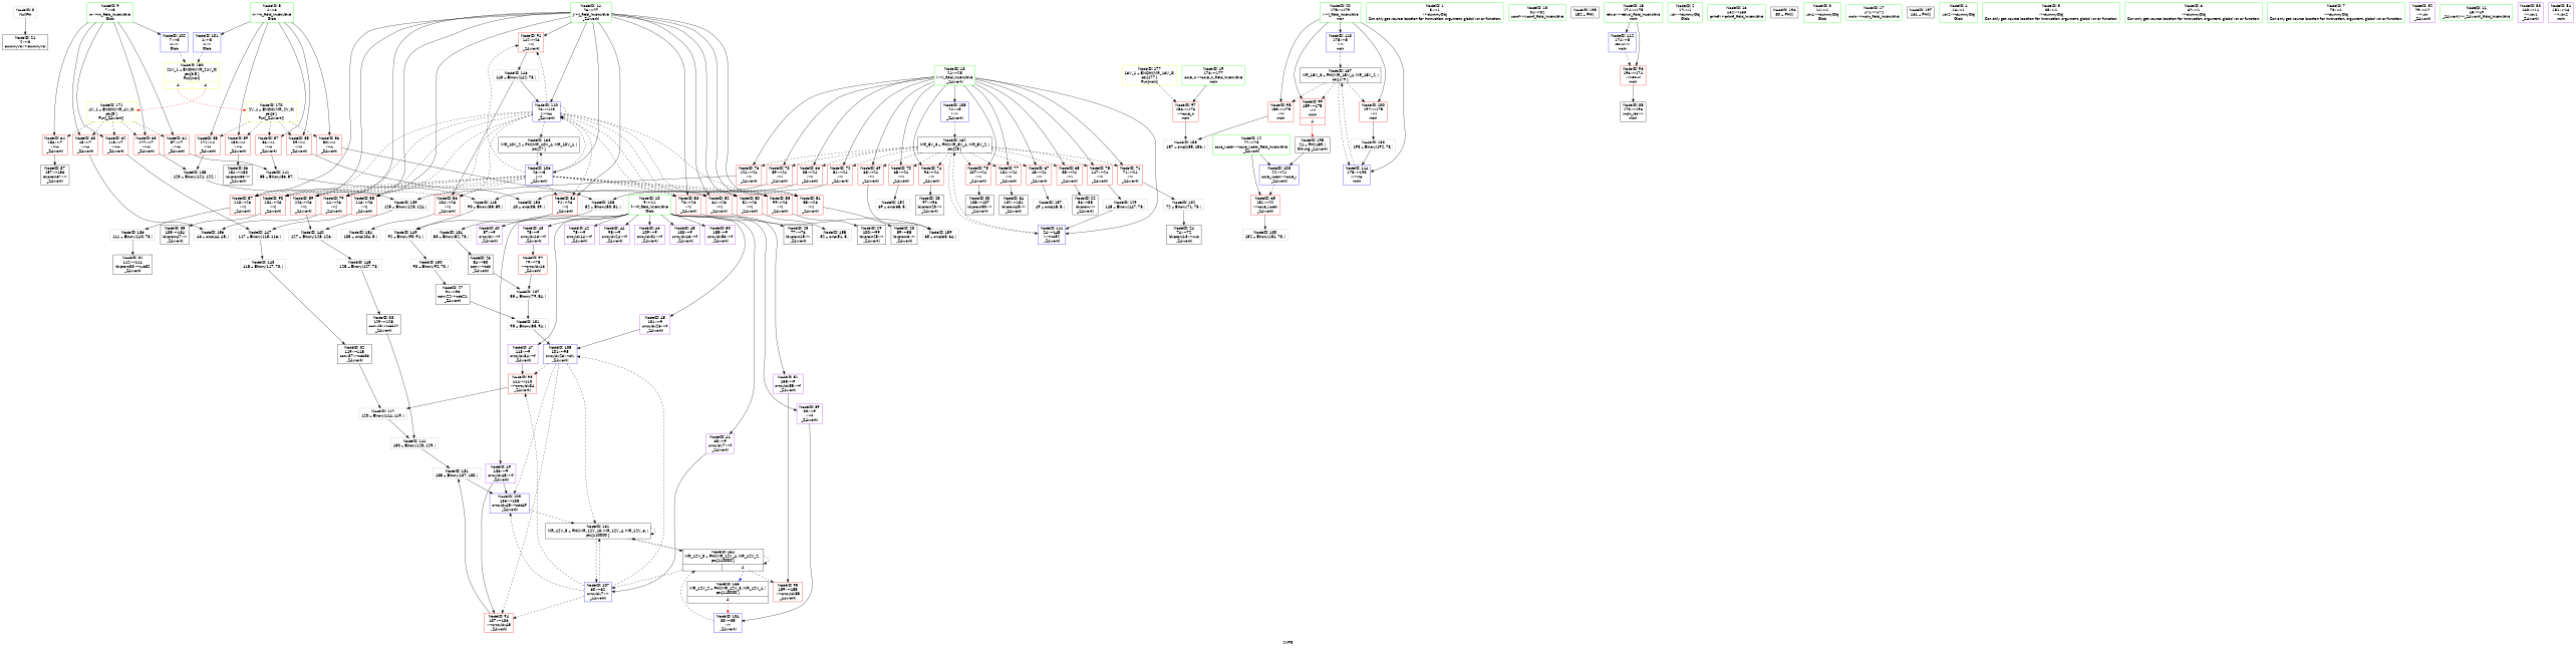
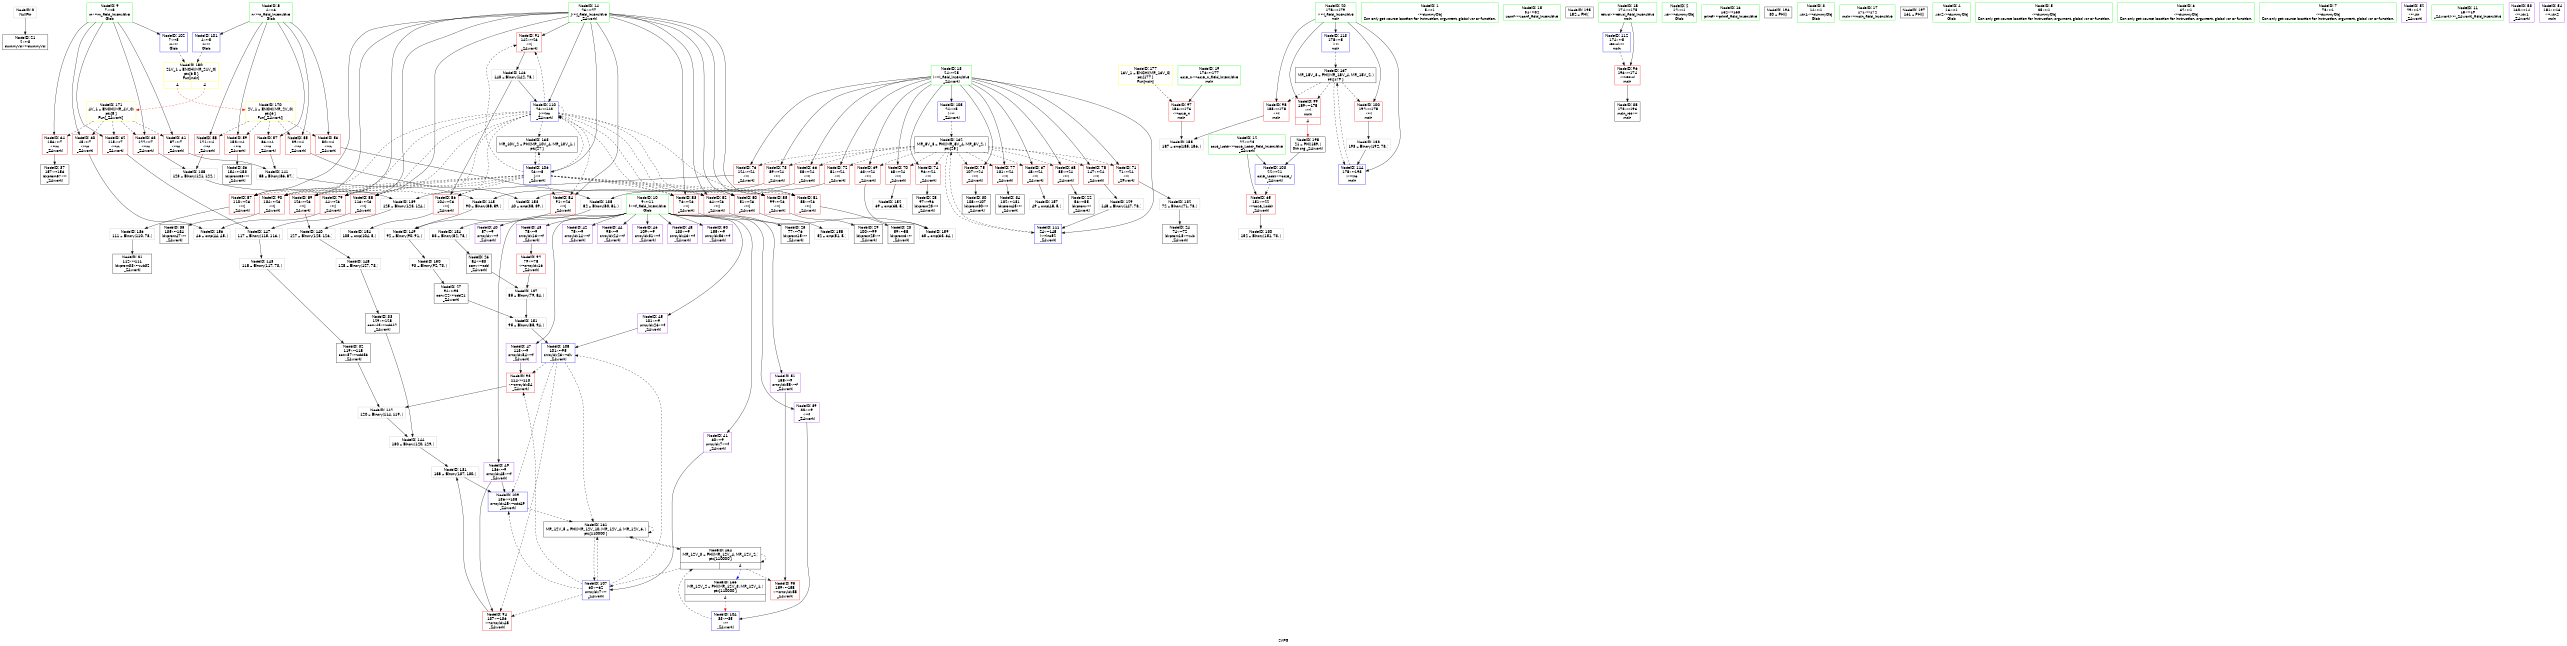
  digraph {
    fontname=Lato
    label=SVFG
    node [color=red fontname=Lato shape=record]
    edge [fontname=Lato style=solid]
    n1 [color=grey label="{NodeID: 0\nNullPtr}"]
    n2 [color=black label="{NodeID: 21\n2\<--3\ndummyVal\<--dummyVal\n}"]
    n3 [color=yellow label="{NodeID: 180\n21V_1 = ENCHI(MR_21V_0)\npts\{6 8 \}\nFun[main]|{<s0>4|<s1>4}}" style=double]
    n4 [color=yellow label="{NodeID: 170\n2V_1 = ENCHI(MR_2V_0)\npts\{6 \}\nFun[_Z4worki]}" style=double]
    n5 [color=yellow label="{NodeID: 171\n4V_1 = ENCHI(MR_4V_0)\npts\{8 \}\nFun[_Z4worki]}" style=double]
    n6 [label="{NodeID: 56\n80\<--4\n\<--n\n_Z4worki\n}"]
    n7 [label="{NodeID: 57\n86\<--4\n\<--n\n_Z4worki\n}"]
    n8 [label="{NodeID: 58\n121\<--4\n\<--n\n_Z4worki\n}"]
    n9 [label="{NodeID: 59\n153\<--4\n\<--n\n_Z4worki\n}"]
    n10 [label="{NodeID: 55\n39\<--4\n\<--n\n_Z4worki\n}"]
    n11 [label="{NodeID: 60\n45\<--7\n\<--m\n_Z4worki\n}"]
    n12 [label="{NodeID: 61\n87\<--7\n\<--m\n_Z4worki\n}"]
    n13 [label="{NodeID: 62\n115\<--7\n\<--m\n_Z4worki\n}"]
    n14 [label="{NodeID: 63\n122\<--7\n\<--m\n_Z4worki\n}"]
    n15 [label="{NodeID: 64\n156\<--7\n\<--m\n_Z4worki\n}"]
    n16 [color=grey label="{NodeID: 135\n82 = Binary(80, 81, )\n}"]
    n17 [color=grey label="{NodeID: 141\n88 = Binary(86, 87, )\n}"]
    n18 [color=grey label="{NodeID: 138\n123 = Binary(121, 122, )\n}"]
    n19 [color=black label="{NodeID: 36\n154\<--153\nidxprom55\<--\n_Z4worki\n}"]
    n20 [color=grey label="{NodeID: 153\n40 = cmp(38, 39, )\n}"]
    n21 [color=grey label="{NodeID: 156\n46 = cmp(44, 45, )\n}"]
    n22 [color=grey label="{NodeID: 147\n117 = Binary(115, 116, )\n}"]
    n23 [color=black label="{NodeID: 37\n157\<--156\nidxprom57\<--\n_Z4worki\n}"]
    n24 [label="{NodeID: 97\n186\<--176\n\<--case_n\nmain\n}"]
    n25 [color=grey label="{NodeID: 155\n187 = cmp(185, 186, )\n}"]
    n26 [color=green label="{NodeID: 14\n26\<--27\nj\<--j_field_insensitive\n_Z4worki\n}"]
    n27 [label="{NodeID: 79\n44\<--26\n\<--j\n_Z4worki\n}"]
    n28 [label="{NodeID: 80\n51\<--26\n\<--j\n_Z4worki\n}"]
    n29 [label="{NodeID: 81\n58\<--26\n\<--j\n_Z4worki\n}"]
    n30 [label="{NodeID: 82\n64\<--26\n\<--j\n_Z4worki\n}"]
    n31 [label="{NodeID: 83\n76\<--26\n\<--j\n_Z4worki\n}"]
    n32 [label="{NodeID: 84\n91\<--26\n\<--j\n_Z4worki\n}"]
    n33 [label="{NodeID: 85\n99\<--26\n\<--j\n_Z4worki\n}"]
    n34 [label="{NodeID: 87\n110\<--26\n\<--j\n_Z4worki\n}"]
    n35 [label="{NodeID: 88\n116\<--26\n\<--j\n_Z4worki\n}"]
    n36 [label="{NodeID: 89\n126\<--26\n\<--j\n_Z4worki\n}"]
    n37 [label="{NodeID: 90\n134\<--26\n\<--j\n_Z4worki\n}"]
    n38 [label="{NodeID: 91\n142\<--26\n\<--j\n_Z4worki\n}"]
    n39 [color=blue label="{NodeID: 106\n26\<--5\nj\<--\n_Z4worki\n}"]
    n40 [color=blue label="{NodeID: 110\n26\<--143\nj\<--inc\n_Z4worki\n}"]
    n41 [color=grey label="{NodeID: 158\n52 = cmp(51, 5, )\n}"]
    n42 [color=black label="{NodeID: 23\n59\<--58\nidxprom6\<--\n_Z4worki\n}"]
    n43 [color=grey label="{NodeID: 159\n65 = cmp(63, 64, )\n}"]
    n44 [color=black label="{NodeID: 25\n77\<--76\nidxprom15\<--\n_Z4worki\n}"]
    n45 [color=grey label="{NodeID: 149\n92 = Binary(90, 91, )\n}"]
    n46 [color=black label="{NodeID: 29\n100\<--99\nidxprom25\<--\n_Z4worki\n}"]
    n47 [label="{NodeID: 86\n104\<--26\n\<--j\n_Z4worki\n}"]
    n48 [color=grey label="{NodeID: 154\n105 = cmp(104, 5, )\n}"]
    n49 [color=grey label="{NodeID: 136\n111 = Binary(110, 73, )\n}"]
    n50 [color=grey label="{NodeID: 140\n127 = Binary(125, 126, )\n}"]
    n51 [color=black label="{NodeID: 35\n135\<--134\nidxprom47\<--\n_Z4worki\n}"]
    n52 [color=grey label="{NodeID: 146\n143 = Binary(142, 73, )\n}"]
    n53 [color=black label="{NodeID: 163\nMR_10V_2 = PHI(MR_10V_4, MR_10V_1, )\npts\{27 \}\n}"]
    n54 [color=grey label="{NodeID: 150\n93 = Binary(92, 73, )\n}"]
    n55 [color=black label="{NodeID: 31\n112\<--111\nidxprom33\<--sub32\n_Z4worki\n}"]
    n56 [color=grey label="{NodeID: 143\n118 = Binary(117, 73, )\n}"]
    n57 [color=grey label="{NodeID: 148\n128 = Binary(127, 73, )\n}"]
    n58 [color=blue label="{NodeID: 111\n24\<--148\ni\<--inc52\n_Z4worki\n}"]
    n59 [color=black label="{NodeID: 162\nMR_8V_3 = PHI(MR_8V_4, MR_8V_2, )\npts\{25 \}\n}"]
    n60 [label="{NodeID: 70\n68\<--24\n\<--i\n_Z4worki\n}"]
-   n61 [label="{NodeID: 71\n71\<--24\n\<--i\n_Z4worki\n}"]
+   n61 [label="{NodeID: 71\n71\<--24\n\<--i\n_Z9worki\n}"]
    n62 [label="{NodeID: 72\n81\<--24\n\<--i\n_Z4worki\n}"]
    n63 [label="{NodeID: 73\n89\<--24\n\<--i\n_Z4worki\n}"]
    n64 [label="{NodeID: 74\n96\<--24\n\<--i\n_Z4worki\n}"]
    n65 [label="{NodeID: 75\n107\<--24\n\<--i\n_Z4worki\n}"]
    n66 [label="{NodeID: 76\n124\<--24\n\<--i\n_Z4worki\n}"]
    n67 [label="{NodeID: 77\n131\<--24\n\<--i\n_Z4worki\n}"]
    n68 [label="{NodeID: 78\n147\<--24\n\<--i\n_Z4worki\n}"]
    n69 [label="{NodeID: 66\n38\<--24\n\<--i\n_Z4worki\n}"]
    n70 [label="{NodeID: 67\n48\<--24\n\<--i\n_Z4worki\n}"]
    n71 [label="{NodeID: 68\n55\<--24\n\<--i\n_Z4worki\n}"]
    n72 [label="{NodeID: 69\n63\<--24\n\<--i\n_Z4worki\n}"]
    n73 [color=grey label="{NodeID: 152\n69 = cmp(68, 5, )\n}"]
    n74 [color=grey label="{NodeID: 132\n72 = Binary(71, 73, )\n}"]
    n75 [color=grey label="{NodeID: 145\n90 = Binary(88, 89, )\n}"]
    n76 [color=black label="{NodeID: 28\n97\<--96\nidxprom23\<--\n_Z4worki\n}"]
    n77 [color=black label="{NodeID: 30\n108\<--107\nidxprom30\<--\n_Z4worki\n}"]
    n78 [color=grey label="{NodeID: 139\n125 = Binary(123, 124, )\n}"]
    n79 [color=black label="{NodeID: 34\n132\<--131\nidxprom45\<--\n_Z4worki\n}"]
    n80 [color=grey label="{NodeID: 129\n148 = Binary(147, 73, )\n}"]
    n81 [color=grey label="{NodeID: 157\n49 = cmp(48, 5, )\n}"]
    n82 [color=black label="{NodeID: 22\n56\<--55\nidxprom\<--\n_Z4worki\n}"]
    n83 [color=purple label="{NodeID: 42\n75\<--9\narrayidx14\<--f\n_Z4worki\n}"]
    n84 [color=black label="{NodeID: 33\n129\<--128\nconv43\<--add42\n_Z4worki\n}"]
    n85 [color=grey label="{NodeID: 134\n83 = Binary(82, 73, )\n}"]
    n86 [color=black label="{NodeID: 26\n84\<--83\nconv\<--add\n_Z4worki\n}"]
    n87 [color=black label="{NodeID: 167\nMR_18V_3 = PHI(MR_18V_4, MR_18V_2, )\npts\{179 \}\n}"]
    n88 [label="{NodeID: 98\n185\<--178\n\<--i\nmain\n}"]
    n89 [label="{NodeID: 99\n189\<--178\n\<--i\nmain\n|{<s0>4}}"]
    n90 [label="{NodeID: 100\n192\<--178\n\<--i\nmain\n}"]
    n91 [color=blue label="{NodeID: 114\n178\<--193\ni\<--inc\nmain\n}"]
    n92 [color=black label="{NodeID: 198\n21 = PHI(189, )\n0th arg _Z4worki }"]
    n93 [color=grey label="{NodeID: 133\n193 = Binary(192, 73, )\n}"]
    n94 [color=blue label="{NodeID: 103\n22\<--21\ncase_i.addr\<--case_i\n_Z4worki\n}"]
    n95 [color=black label="{NodeID: 27\n94\<--93\nconv22\<--add21\n_Z4worki\n}"]
    n96 [color=green label="{NodeID: 1\n5\<--1\n\<--dummyObj\nCan only get source location for instruction, argument, global var or function.}"]
    n97 [color=green label="{NodeID: 15\n31\<--32\nscanf\<--scanf_field_insensitive\n}"]
    n98 [color=black label="{NodeID: 195\n182 = PHI()\n}"]
    n99 [color=blue label="{NodeID: 112\n174\<--5\nretval\<--\nmain\n}"]
    n100 [label="{NodeID: 96\n196\<--174\n\<--retval\nmain\n}"]
    n101 [color=black label="{NodeID: 38\n173\<--196\nmain_ret\<--\nmain\n}"]
    n102 [color=purple label="{NodeID: 43\n78\<--9\narrayidx16\<--f\n_Z4worki\n}"]
    n103 [label="{NodeID: 92\n79\<--78\n\<--arrayidx16\n_Z4worki\n}"]
    n104 [color=grey label="{NodeID: 137\n85 = Binary(79, 84, )\n}"]
    n105 [color=grey label="{NodeID: 151\n95 = Binary(85, 94, )\n}"]
    n106 [color=grey label="{NodeID: 144\n130 = Binary(120, 129, )\n}"]
    n107 [color=black label="{NodeID: 24\n74\<--72\nidxprom13\<--sub\n_Z4worki\n}"]
    n108 [color=green label="{NodeID: 2\n12\<--1\n.str\<--dummyObj\nGlob }"]
    n109 [label="{NodeID: 65\n151\<--22\n\<--case_i.addr\n_Z4worki\n}"]
    n110 [color=green label="{NodeID: 16\n162\<--163\nprintf\<--printf_field_insensitive\n}"]
    n111 [color=black label="{NodeID: 196\n30 = PHI()\n}"]
    n112 [color=blue label="{NodeID: 113\n178\<--5\ni\<--\nmain\n}"]
    n113 [color=purple label="{NodeID: 44\n98\<--9\narrayidx24\<--f\n_Z4worki\n}"]
    n114 [color=green label="{NodeID: 3\n14\<--1\n.str.1\<--dummyObj\nGlob }"]
    n115 [color=green label="{NodeID: 17\n171\<--172\nmain\<--main_field_insensitive\n}"]
    n116 [color=black label="{NodeID: 197\n161 = PHI()\n}"]
    n117 [color=purple label="{NodeID: 45\n101\<--9\narrayidx26\<--f\n_Z4worki\n}"]
    n118 [color=blue label="{NodeID: 108\n101\<--95\narrayidx26\<--div\n_Z4worki\n}"]
    n119 [label="{NodeID: 93\n114\<--113\n\<--arrayidx34\n_Z4worki\n}"]
    n120 [color=blue label="{NodeID: 109\n136\<--138\narrayidx48\<--add49\n_Z4worki\n}"]
    n121 [label="{NodeID: 94\n137\<--136\n\<--arrayidx48\n_Z4worki\n}"]
    n122 [color=black label="{NodeID: 161\nMR_12V_5 = PHI(MR_12V_10, MR_12V_4, MR_12V_6, )\npts\{110000 \}\n}"]
    n123 [color=grey label="{NodeID: 142\n120 = Binary(114, 119, )\n}"]
    n124 [color=grey label="{NodeID: 131\n138 = Binary(137, 130, )\n}"]
    n125 [color=black label="{NodeID: 164\nMR_12V_3 = PHI(MR_12V_4, MR_12V_2, )\npts\{110000 \}\n|{|<s4>4}}"]
    n126 [color=blue label="{NodeID: 107\n60\<--62\narrayidx7\<--\n_Z4worki\n}"]
    n127 [color=green label="{NodeID: 4\n16\<--1\n.str.2\<--dummyObj\nGlob }"]
    n128 [color=blue label="{NodeID: 101\n4\<--5\nn\<--\nGlob }"]
    n129 [color=green label="{NodeID: 18\n174\<--175\nretval\<--retval_field_insensitive\nmain\n}"]
    n130 [color=grey label="{NodeID: 130\n152 = Binary(151, 73, )\n}"]
    n131 [color=black label="{NodeID: 32\n119\<--118\nconv37\<--add36\n_Z4worki\n}"]
    n132 [color=purple label="{NodeID: 46\n109\<--9\narrayidx31\<--f\n_Z4worki\n}"]
    n133 [color=green label="{NodeID: 5\n35\<--1\n\<--dummyObj\nCan only get source location for instruction, argument, global var or function.}"]
    n134 [color=blue label="{NodeID: 102\n7\<--5\nm\<--\nGlob }"]
    n135 [color=green label="{NodeID: 19\n176\<--177\ncase_n\<--case_n_field_insensitive\nmain\n}"]
    n136 [color=purple label="{NodeID: 47\n113\<--9\narrayidx34\<--f\n_Z4worki\n}"]
    n137 [color=green label="{NodeID: 6\n62\<--1\n\<--dummyObj\nCan only get source location for instruction, argument, global var or function.}"]
    n138 [color=green label="{NodeID: 20\n178\<--179\ni\<--i_field_insensitive\nmain\n}"]
    n139 [color=purple label="{NodeID: 48\n133\<--9\narrayidx46\<--f\n_Z4worki\n}"]
    n140 [color=green label="{NodeID: 7\n73\<--1\n\<--dummyObj\nCan only get source location for instruction, argument, global var or function.}"]
    n141 [color=blue label="{NodeID: 104\n33\<--35\n\<--\n_Z4worki\n}"]
    n142 [label="{NodeID: 95\n159\<--158\n\<--arrayidx58\n_Z4worki\n}"]
    n143 [color=black label="{NodeID: 166\nMR_12V_2 = PHI(MR_12V_3, MR_12V_1, )\npts\{110000 \}\n|{<s0>4}}"]
    n144 [color=purple label="{NodeID: 49\n136\<--9\narrayidx48\<--f\n_Z4worki\n}"]
    n145 [color=green label="{NodeID: 8\n4\<--6\nn\<--n_field_insensitive\nGlob }"]
    n146 [color=blue label="{NodeID: 105\n24\<--5\ni\<--\n_Z4worki\n}"]
    n147 [color=purple label="{NodeID: 50\n155\<--9\narrayidx56\<--f\n_Z4worki\n}"]
    n148 [color=green label="{NodeID: 9\n7\<--8\nm\<--m_field_insensitive\nGlob }"]
    n149 [color=purple label="{NodeID: 51\n158\<--9\narrayidx58\<--f\n_Z4worki\n}"]
    n150 [color=green label="{NodeID: 10\n9\<--11\nf\<--f_field_insensitive\nGlob }"]
    n151 [color=purple label="{NodeID: 39\n33\<--9\n\<--f\n_Z4worki\n}"]
    n152 [color=purple label="{NodeID: 40\n57\<--9\narrayidx\<--f\n_Z4worki\n}"]
    n153 [color=purple label="{NodeID: 41\n60\<--9\narrayidx7\<--f\n_Z4worki\n}"]
    n154 [color=purple label="{NodeID: 52\n29\<--12\n\<--.str\n_Z4worki\n}"]
    n155 [color=yellow label="{NodeID: 177\n16V_1 = ENCHI(MR_16V_0)\npts\{177 \}\nFun[main]}" style=double]
    n156 [color=green label="{NodeID: 11\n18\<--19\n_Z4worki\<--_Z4worki_field_insensitive\n}"]
    n157 [color=purple label="{NodeID: 53\n160\<--14\n\<--.str.1\n_Z4worki\n}"]
    n158 [color=green label="{NodeID: 12\n22\<--23\ncase_i.addr\<--case_i.addr_field_insensitive\n_Z4worki\n}"]
    n159 [color=purple label="{NodeID: 54\n181\<--16\n\<--.str.2\nmain\n}"]
    n160 [color=green label="{NodeID: 13\n24\<--25\ni\<--i_field_insensitive\n_Z4worki\n}"]
    n1 -> n2
    n3 -> n4 [color=red style=dashed tailport=s0]
    n3 -> n5 [color=red style=dashed tailport=s1]
    n4 -> n6 [style=dashed]
    n4 -> n7 [style=dashed]
    n4 -> n8 [style=dashed]
    n4 -> n9 [style=dashed]
    n4 -> n10 [style=dashed]
    n5 -> n11 [style=dashed]
    n5 -> n12 [style=dashed]
    n5 -> n13 [style=dashed]
    n5 -> n14 [style=dashed]
    n5 -> n15 [style=dashed]
    n6 -> n16
    n7 -> n17
    n8 -> n18
    n9 -> n19
    n10 -> n20
    n11 -> n21
    n12 -> n17
    n13 -> n22
    n14 -> n18
    n15 -> n23
    n16 -> n85
    n17 -> n75
    n18 -> n78
    n22 -> n56
    n24 -> n25
    n26 -> n27
    n26 -> n28
    n26 -> n29
    n26 -> n30
    n26 -> n31
    n26 -> n32
    n26 -> n33
    n26 -> n34
    n26 -> n35
    n26 -> n36
    n26 -> n37
    n26 -> n38
    n26 -> n39
    n26 -> n40
    n27 -> n21
    n28 -> n41
    n29 -> n42
    n30 -> n43
    n31 -> n44
    n32 -> n45
    n33 -> n46
    n34 -> n49
    n35 -> n22
    n36 -> n50
    n37 -> n51
    n38 -> n52
    n39 -> n27 [style=dashed]
    n39 -> n28 [style=dashed]
    n39 -> n29 [style=dashed]
    n39 -> n30 [style=dashed]
    n39 -> n31 [style=dashed]
    n39 -> n32 [style=dashed]
    n39 -> n33 [style=dashed]
    n39 -> n34 [style=dashed]
    n39 -> n35 [style=dashed]
    n39 -> n36 [style=dashed]
    n39 -> n37 [style=dashed]
    n39 -> n38 [style=dashed]
    n39 -> n40 [style=dashed]
    n39 -> n47 [style=dashed]
    n39 -> n53 [style=dashed]
    n40 -> n27 [style=dashed]
    n40 -> n28 [style=dashed]
    n40 -> n29 [style=dashed]
    n40 -> n30 [style=dashed]
    n40 -> n31 [style=dashed]
    n40 -> n32 [style=dashed]
    n40 -> n33 [style=dashed]
    n40 -> n34 [style=dashed]
    n40 -> n35 [style=dashed]
    n40 -> n36 [style=dashed]
    n40 -> n37 [style=dashed]
    n40 -> n38 [style=dashed]
    n40 -> n40 [style=dashed]
    n40 -> n47 [style=dashed]
    n40 -> n53 [style=dashed]
    n45 -> n54
    n47 -> n48
    n49 -> n55
    n50 -> n57
    n52 -> n40
    n52 -> n47
    n53 -> n39 [style=dashed]
    n54 -> n95
    n56 -> n131
    n57 -> n84
    n58 -> n59 [style=dashed]
    n59 -> n58 [style=dashed]
    n59 -> n60 [style=dashed]
    n59 -> n61 [style=dashed]
    n59 -> n62 [style=dashed]
    n59 -> n63 [style=dashed]
    n59 -> n64 [style=dashed]
    n59 -> n65 [style=dashed]
    n59 -> n66 [style=dashed]
    n59 -> n67 [style=dashed]
    n59 -> n68 [style=dashed]
    n59 -> n69 [style=dashed]
    n59 -> n70 [style=dashed]
    n59 -> n71 [style=dashed]
    n59 -> n72 [style=dashed]
    n60 -> n73
    n61 -> n74
    n62 -> n16
    n63 -> n75
    n64 -> n76
    n65 -> n77
    n66 -> n78
    n67 -> n79
    n68 -> n80
    n69 -> n20
    n70 -> n81
    n71 -> n82
    n72 -> n43
    n74 -> n107
    n75 -> n45
    n78 -> n50
    n80 -> n58
    n84 -> n106
    n85 -> n86
    n86 -> n104
    n87 -> n88 [style=dashed]
    n87 -> n89 [style=dashed]
    n87 -> n90 [style=dashed]
    n87 -> n91 [style=dashed]
    n88 -> n25
    n89 -> n92 [color=red tailport=s0]
    n90 -> n93
    n91 -> n87 [style=dashed]
    n92 -> n94
    n93 -> n91
    n94 -> n109 [style=dashed]
    n95 -> n105
    n99 -> n100 [style=dashed]
    n100 -> n101
    n102 -> n103
    n103 -> n104
    n104 -> n105
    n105 -> n118
    n106 -> n124
    n109 -> n130
    n112 -> n87 [style=dashed]
    n117 -> n118
    n118 -> n119 [style=dashed]
    n118 -> n120 [style=dashed]
    n118 -> n121 [style=dashed]
    n118 -> n122 [style=dashed]
    n119 -> n123
    n120 -> n122 [style=dashed]
    n121 -> n124
    n122 -> n122 [style=dashed]
    n122 -> n125 [style=dashed]
    n122 -> n126 [style=dashed]
    n123 -> n106
    n124 -> n120
    n125 -> n122 [style=dashed]
    n125 -> n125 [style=dashed]
    n125 -> n126 [style=dashed]
    n125 -> n142 [style=dashed]
    n125 -> n143 [color=blue style=dashed tailport=s4]
    n126 -> n118 [style=dashed]
    n126 -> n119 [style=dashed]
    n126 -> n120 [style=dashed]
    n126 -> n121 [style=dashed]
    n126 -> n122 [style=dashed]
    n128 -> n3 [style=dashed]
    n129 -> n99
    n129 -> n100
    n131 -> n123
    n134 -> n3 [style=dashed]
    n135 -> n24
    n136 -> n119
    n138 -> n88
    n138 -> n89
    n138 -> n90
    n138 -> n91
    n138 -> n112
    n141 -> n125 [style=dashed]
    n143 -> n141 [color=red style=dashed tailport=s0]
    n144 -> n120
    n144 -> n121
    n145 -> n6
    n145 -> n7
    n145 -> n8
    n145 -> n9
    n145 -> n10
    n145 -> n128
    n146 -> n59 [style=dashed]
    n148 -> n11
    n148 -> n12
    n148 -> n13
    n148 -> n14
    n148 -> n15
    n148 -> n134
    n149 -> n142
    n150 -> n83
    n150 -> n102
    n150 -> n113
    n150 -> n117
    n150 -> n132
    n150 -> n136
    n150 -> n139
    n150 -> n144
    n150 -> n147
    n150 -> n149
    n150 -> n151
    n150 -> n152
    n150 -> n153
    n151 -> n141
    n153 -> n126
    n155 -> n24 [style=dashed]
    n158 -> n94
    n158 -> n109
    n160 -> n58
    n160 -> n60
    n160 -> n61
    n160 -> n62
    n160 -> n63
    n160 -> n64
    n160 -> n65
    n160 -> n66
    n160 -> n67
    n160 -> n68
    n160 -> n69
    n160 -> n70
    n160 -> n71
    n160 -> n72
    n160 -> n146
  }
